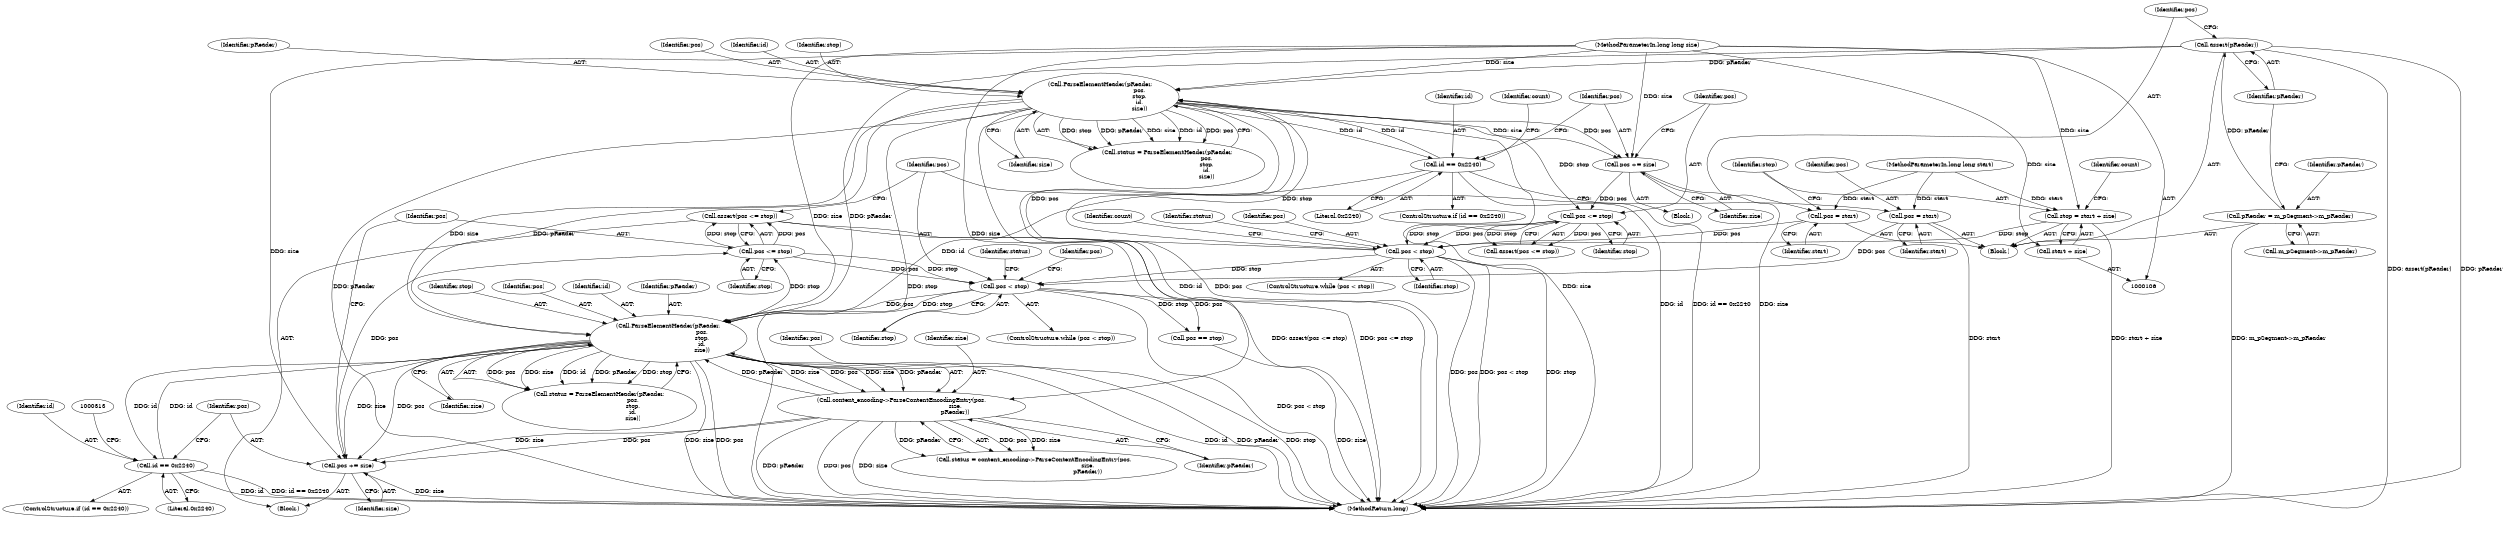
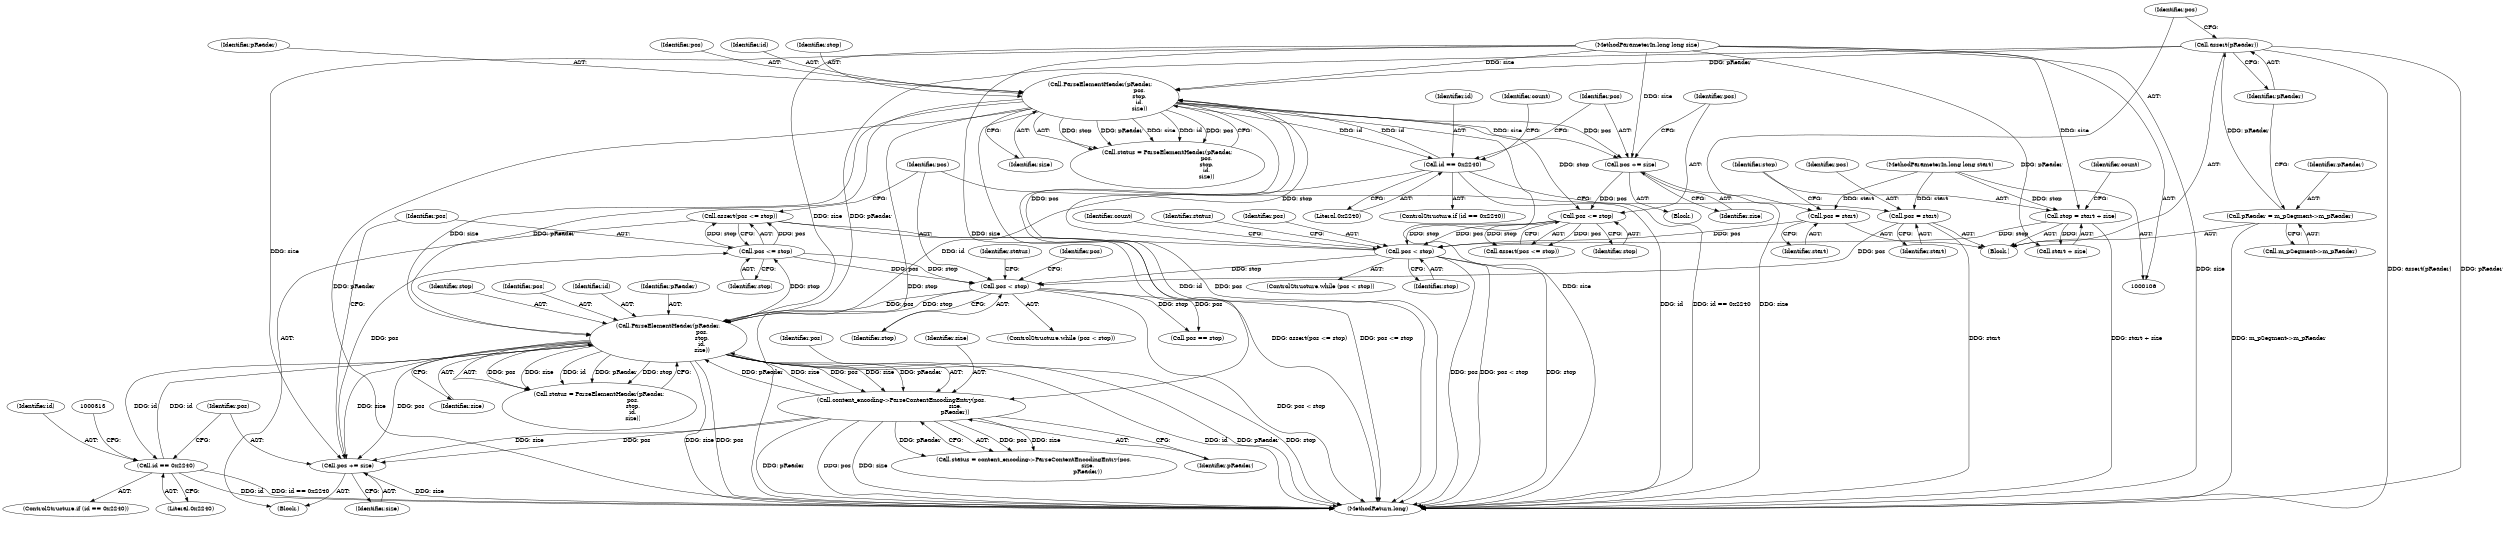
  digraph {
    fontname="DejaVu Serif"
    node [fontname="DejaVu Serif"]
    edge [fontname="DejaVu Serif"]
    n1 [label="(Call,assert(pos <= stop))"]
    n2 [label="(Call,pos <= stop)"]
    n3 [label="(Block,)"]
    n4 [label="(MethodReturn,long)"]
    n5 [label="(Call,pos < stop)"]
    n6 [label="(Identifier,stop)"]
    n7 [label="(Call,ParseElementHeader(pReader,\n                                     pos,\n                                     stop,\n                                     id,\n                                     size))"]
    n8 [label="(ControlStructure,while (pos < stop))"]
    n9 [label="(Call,pos == stop)"]
    n10 [label="(Identifier,stop)"]
    n11 [label="(Call,pos += size)"]
    n12 [label="(Identifier,size)"]
    n13 [label="(Call,content_encoding->ParseContentEncodingEntry(pos,\n                                                           size,\n                                                           pReader))"]
    n14 [label="(Call,status = content_encoding->ParseContentEncodingEntry(pos,\n                                                           size,\n                                                           pReader))"]
    n15 [label="(Identifier,pReader)"]
    n16 [label="(Call,id == 0x2240)"]
    n17 [label="(Identifier,size)"]
    n18 [label="(Call,status = ParseElementHeader(pReader,\n                                     pos,\n                                     stop,\n                                     id,\n                                     size))"]
    n19 [label="(Literal,0x2240)"]
    n20 [label="(ControlStructure,if (id == 0x2240))"]
    n21 [label="(Call,ParseElementHeader(pReader,\n                                           pos,\n                                           stop,\n                                           id,\n                                           size))"]
    n22 [label="(Call,pos <= stop)"]
    n23 [label="(Call,pos += size)"]
    n24 [label="(Call,id == 0x2240)"]
    n25 [label="(Identifier,size)"]
    n26 [label="(Call,status = ParseElementHeader(pReader,\n                                           pos,\n                                           stop,\n                                           id,\n                                           size))"]
    n27 [label="(Call,pos < stop)"]
    n28 [label="(Call,assert(pos <= stop))"]
    n29 [label="(Identifier,stop)"]
    n30 [label="(Block,)"]
    n31 [label="(Identifier,size)"]
    n32 [label="(Literal,0x2240)"]
    n33 [label="(ControlStructure,if (id == 0x2240))"]
    n34 [label="(Call,assert(pReader))"]
    n35 [label="(Identifier,pReader)"]
    n36 [label="(Block,)"]
    n37 [label="(Call,pReader = m_pSegment->m_pReader)"]
    n38 [label="(Call,m_pSegment->m_pReader)"]
    n39 [label="(ControlStructure,while (pos < stop))"]
    n40 [label="(Identifier,stop)"]
    n41 [label="(MethodParameterIn,long long size)"]
    n42 [label="(Call,stop = start + size)"]
    n43 [label="(Call,start + size)"]
    1000106
    n45 [label="(Call,pos = start)"]
    n46 [label="(Identifier,start)"]
    n47 [label="(MethodParameterIn,long long start)"]
    n48 [label="(Call,pos = start)"]
    n49 [label="(Identifier,start)"]
    n50 [label="(Identifier,pos)"]
    n51 [label="(Identifier,pos)"]
    n52 [label="(Identifier,pos)"]
    n53 [label="(Identifier,pos)"]
    n54 [label="(Identifier,stop)"]
    n55 [label="(Identifier,pos)"]
    n56 [label="(Identifier,count)"]
    n57 [label="(Identifier,size)"]
    n58 [label="(Identifier,pos)"]
    n59 [label="(Identifier,pReader)"]
    n60 [label="(Identifier,pReader)"]
    n61 [label="(Identifier,id)"]
    n62 [label="(Identifier,status)"]
    n63 [label="(Identifier,id)"]
    n64 [label="(Identifier,count)"]
    n65 [label="(Identifier,id)"]
    n66 [label="(Identifier,count)"]
    n67 [label="(Identifier,pos)"]
    n68 [label="(Identifier,status)"]
    n69 [label="(Identifier,pReader)"]
    n70 [label="(Identifier,pos)"]
    n71 [label="(Identifier,pos)"]
    n72 [label="(Identifier,id)"]
    n73 [label="(Identifier,pos)"]
    n74 [label="(Identifier,pos)"]
    n75 [label="(Identifier,stop)"]
    n76 [label="(Identifier,stop)"]
    n77 [label="(Identifier,pos)"]
    n78 [label=1000313]
    n1 -> n2 [label="CFG: "]
    n1 -> n3 [label="AST: "]
    n1 -> n4 [label="DDG: assert(pos <= stop)"]
    n1 -> n4 [label="DDG: pos <= stop"]
    n2 -> n1 [label="AST: "]
    n2 -> n1 [label="DDG: pos"]
    n2 -> n1 [label="DDG: stop"]
    n2 -> n5 [label="DDG: pos"]
    n2 -> n5 [label="DDG: stop"]
    n2 -> n6 [label="CFG: "]
    n5 -> n4 [label="DDG: pos < stop"]
    n5 -> n7 [label="DDG: pos"]
    n5 -> n7 [label="DDG: stop"]
    n5 -> n8 [label="AST: "]
    n5 -> n9 [label="DDG: pos"]
    n5 -> n9 [label="DDG: stop"]
    n5 -> n10 [label="CFG: "]
    n6 -> n2 [label="AST: "]
    n7 -> n2 [label="DDG: stop"]
    n7 -> n4 [label="DDG: size"]
    n7 -> n4 [label="DDG: pos"]
    n7 -> n4 [label="DDG: id"]
    n7 -> n4 [label="DDG: pReader"]
    n7 -> n4 [label="DDG: stop"]
    n7 -> n11 [label="DDG: size"]
    n7 -> n11 [label="DDG: pos"]
    n7 -> n13 [label="DDG: pos"]
    n7 -> n13 [label="DDG: size"]
    n7 -> n13 [label="DDG: pReader"]
    n7 -> n16 [label="DDG: id"]
    n7 -> n17 [label="CFG: "]
    n7 -> n18 [label="AST: "]
    n7 -> n18 [label="DDG: pos"]
    n7 -> n18 [label="DDG: size"]
    n7 -> n18 [label="DDG: id"]
    n7 -> n18 [label="DDG: pReader"]
    n7 -> n18 [label="DDG: stop"]
    n10 -> n5 [label="AST: "]
    n11 -> n2 [label="DDG: pos"]
    n11 -> n3 [label="AST: "]
    n11 -> n4 [label="DDG: size"]
    n11 -> n12 [label="CFG: "]
    n12 -> n11 [label="AST: "]
    n13 -> n4 [label="DDG: size"]
    n13 -> n4 [label="DDG: pReader"]
    n13 -> n4 [label="DDG: pos"]
    n13 -> n7 [label="DDG: pReader"]
    n13 -> n7 [label="DDG: size"]
    n13 -> n11 [label="DDG: size"]
    n13 -> n11 [label="DDG: pos"]
    n13 -> n14 [label="AST: "]
    n13 -> n14 [label="DDG: pos"]
    n13 -> n14 [label="DDG: size"]
    n13 -> n14 [label="DDG: pReader"]
    n13 -> n15 [label="CFG: "]
    n14 -> n13 [label="CFG: "]
    n15 -> n13 [label="AST: "]
    n16 -> n4 [label="DDG: id"]
    n16 -> n4 [label="DDG: id == 0x2240"]
    n16 -> n7 [label="DDG: id"]
    n16 -> n19 [label="CFG: "]
    n16 -> n20 [label="AST: "]
    n17 -> n7 [label="AST: "]
    n18 -> n7 [label="CFG: "]
    n19 -> n16 [label="AST: "]
    n21 -> n4 [label="DDG: pReader"]
    n21 -> n4 [label="DDG: stop"]
    n21 -> n4 [label="DDG: id"]
    n21 -> n4 [label="DDG: pos"]
    n21 -> n4 [label="DDG: size"]
    n21 -> n7 [label="DDG: pReader"]
    n21 -> n7 [label="DDG: size"]
    n21 -> n22 [label="DDG: stop"]
    n21 -> n23 [label="DDG: size"]
    n21 -> n23 [label="DDG: pos"]
    n21 -> n24 [label="DDG: id"]
    n21 -> n25 [label="CFG: "]
    n21 -> n26 [label="AST: "]
    n21 -> n26 [label="DDG: stop"]
    n21 -> n26 [label="DDG: pReader"]
    n21 -> n26 [label="DDG: size"]
    n21 -> n26 [label="DDG: id"]
    n21 -> n26 [label="DDG: pos"]
    n22 -> n27 [label="DDG: pos"]
    n22 -> n27 [label="DDG: stop"]
    n22 -> n28 [label="AST: "]
    n22 -> n28 [label="DDG: pos"]
    n22 -> n28 [label="DDG: stop"]
    n22 -> n29 [label="CFG: "]
    n23 -> n4 [label="DDG: size"]
    n23 -> n22 [label="DDG: pos"]
    n23 -> n30 [label="AST: "]
    n23 -> n31 [label="CFG: "]
    n24 -> n4 [label="DDG: id"]
    n24 -> n4 [label="DDG: id == 0x2240"]
    n24 -> n7 [label="DDG: id"]
    n24 -> n21 [label="DDG: id"]
    n24 -> n32 [label="CFG: "]
    n24 -> n33 [label="AST: "]
    n25 -> n21 [label="AST: "]
    n26 -> n21 [label="CFG: "]
    n27 -> n4 [label="DDG: pos < stop"]
    n27 -> n4 [label="DDG: stop"]
    n27 -> n4 [label="DDG: pos"]
    n27 -> n5 [label="DDG: stop"]
    n27 -> n21 [label="DDG: pos"]
    n27 -> n21 [label="DDG: stop"]
    n27 -> n39 [label="AST: "]
    n27 -> n40 [label="CFG: "]
    n28 -> n22 [label="CFG: "]
    n29 -> n22 [label="AST: "]
    n31 -> n23 [label="AST: "]
    n32 -> n24 [label="AST: "]
    n34 -> n4 [label="DDG: assert(pReader)"]
    n34 -> n4 [label="DDG: pReader"]
    n34 -> n7 [label="DDG: pReader"]
    n34 -> n21 [label="DDG: pReader"]
    n34 -> n35 [label="CFG: "]
    n34 -> n36 [label="AST: "]
    n35 -> n34 [label="AST: "]
    n35 -> n37 [label="CFG: "]
    n37 -> n4 [label="DDG: m_pSegment->m_pReader"]
    n37 -> n34 [label="DDG: pReader"]
    n37 -> n36 [label="AST: "]
    n37 -> n38 [label="CFG: "]
    n38 -> n37 [label="AST: "]
    n40 -> n27 [label="AST: "]
-   n9 -> n4 [label="DDG: size"]
+   n41 -> n4 [label="DDG: size"]
    n41 -> n7 [label="DDG: size"]
    n41 -> n11 [label="DDG: size"]
    n41 -> n13 [label="DDG: size"]
    n41 -> n21 [label="DDG: size"]
    n41 -> n23 [label="DDG: size"]
    n41 -> n42 [label="DDG: size"]
-   n41 -> n43 [label="DDG: size"]
+   n41 -> n43 [label="DDG: pReader"]
    n41 -> 1000106 [label="AST: "]
    n42 -> n4 [label="DDG: start + size"]
    n42 -> n27 [label="DDG: stop"]
    n42 -> n36 [label="AST: "]
-   n42 -> n43 [label="CFG: "]
+   n42 -> n43 [label="DDG: "]
    n43 -> n42 [label="AST: "]
    n45 -> n27 [label="DDG: pos"]
    n45 -> n36 [label="AST: "]
    n45 -> n46 [label="CFG: "]
    n46 -> n45 [label="AST: "]
-   n47 -> n42 [label="DDG: start"]
-   n43 -> 1000106 [label="AST: "]
+   n47 -> n42 [label="DDG: stop"]
+   n47 -> 1000106 [label="AST: "]
    n47 -> n45 [label="DDG: start"]
    n47 -> n48 [label="DDG: start"]
    n48 -> n4 [label="DDG: start"]
    n48 -> n5 [label="DDG: pos"]
    n48 -> n36 [label="AST: "]
    n48 -> n49 [label="CFG: "]
    n49 -> n48 [label="AST: "]
    n50 -> n23 [label="AST: "]
    n50 -> n24 [label="CFG: "]
    n51 -> n11 [label="AST: "]
    n51 -> n16 [label="CFG: "]
    n52 -> n34 [label="CFG: "]
    n52 -> n45 [label="AST: "]
    n53 -> n13 [label="AST: "]
    n54 -> n7 [label="AST: "]
    n55 -> n7 [label="AST: "]
    n56 -> n42 [label="CFG: "]
    n57 -> n13 [label="AST: "]
    n58 -> n1 [label="CFG: "]
    n58 -> n5 [label="AST: "]
    n58 -> n48 [label="CFG: "]
    n59 -> n37 [label="AST: "]
    n60 -> n21 [label="AST: "]
    n61 -> n24 [label="AST: "]
    n62 -> n5 [label="CFG: "]
    n63 -> n7 [label="AST: "]
    n64 -> n24 [label="CFG: "]
    n65 -> n16 [label="AST: "]
    n66 -> n27 [label="CFG: "]
    n67 -> n21 [label="AST: "]
    n68 -> n27 [label="CFG: "]
    n69 -> n7 [label="AST: "]
    n70 -> n27 [label="AST: "]
    n71 -> n22 [label="AST: "]
    n71 -> n23 [label="CFG: "]
    n72 -> n21 [label="AST: "]
    n73 -> n48 [label="AST: "]
    n74 -> n2 [label="AST: "]
    n74 -> n11 [label="CFG: "]
    n75 -> n21 [label="AST: "]
    n76 -> n42 [label="AST: "]
    n76 -> n45 [label="CFG: "]
    n77 -> n5 [label="CFG: "]
    n78 -> n16 [label="CFG: "]
  }
